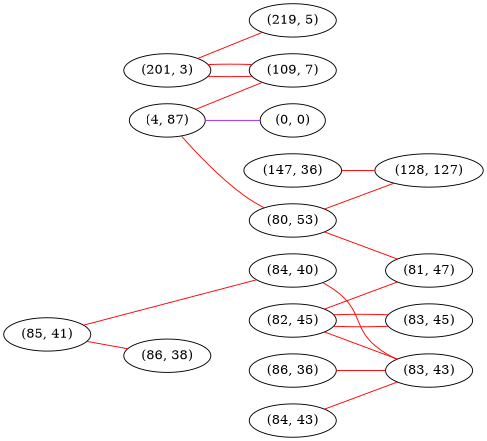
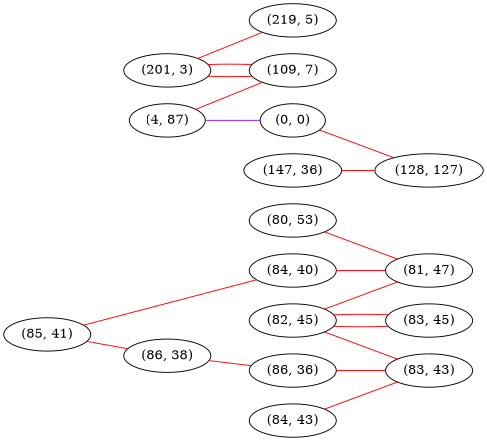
  graph {
    rankdir=LR
    edge [color=red weight=1]
    "(82, 45)"
    "(83, 45)"
    "(83, 43)"
    "(81, 47)"
    "(201, 3)"
    "(109, 7)"
    "(219, 5)"
    "(85, 41)"
    "(86, 38)"
    "(84, 40)"
    "(86, 36)"
    "(84, 43)"
    "(147, 36)"
    "(128, 127)"
    "(4, 87)"
    "(80, 53)"
    "(0, 0)"
    "(82, 45)" -- "(83, 45)"
    "(82, 45)" -- "(83, 45)"
    "(82, 45)" -- "(83, 43)"
    "(82, 45)" -- "(81, 47)"
    "(201, 3)" -- "(109, 7)"
    "(201, 3)" -- "(109, 7)"
    "(201, 3)" -- "(219, 5)"
    "(85, 41)" -- "(86, 38)"
    "(85, 41)" -- "(84, 40)"
-   "(84, 40)" -- "(83, 43)"
+   "(86, 38)" -- "(86, 36)"
+   "(84, 40)" -- "(81, 47)"
    "(86, 36)" -- "(83, 43)"
    "(84, 43)" -- "(83, 43)"
    "(147, 36)" -- "(128, 127)"
    "(4, 87)" -- "(109, 7)"
-   "(4, 87)" -- "(80, 53)"
    "(4, 87)" -- "(0, 0)" [color=purple weight=4]
    "(80, 53)" -- "(81, 47)"
-   "(80, 53)" -- "(128, 127)"
+   "(0, 0)" -- "(128, 127)"
  }
